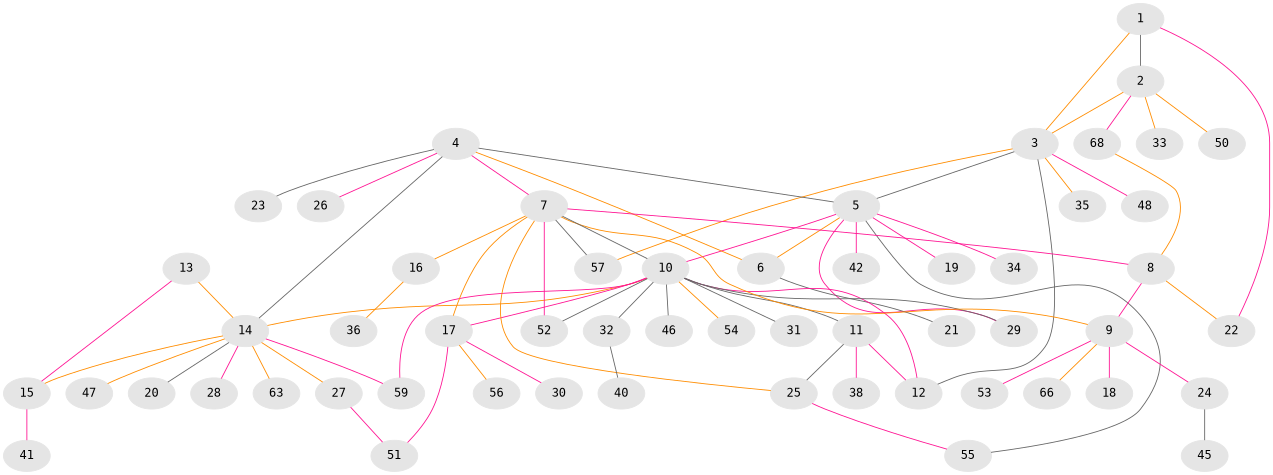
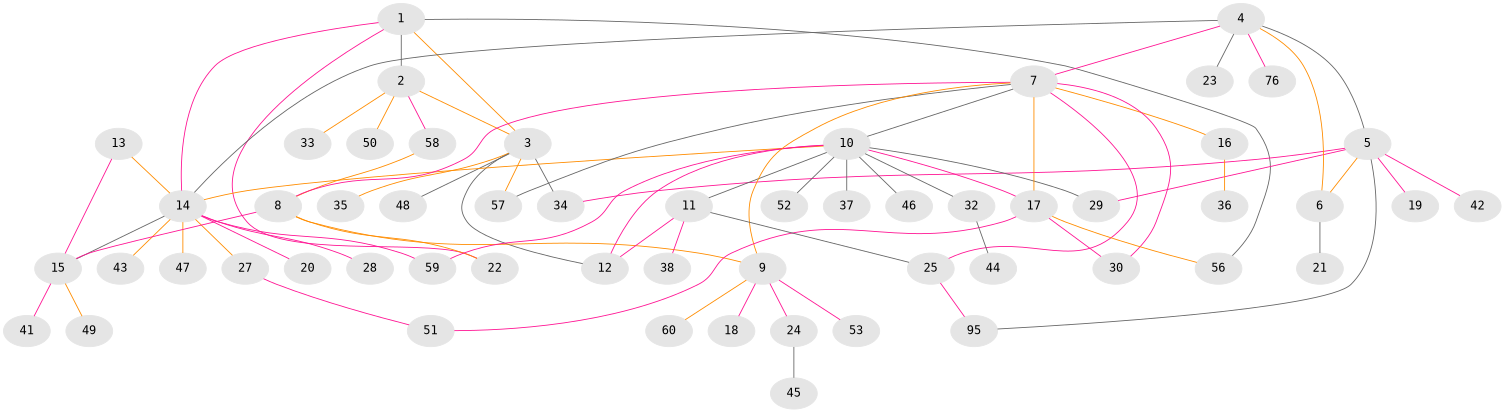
  graph {
    fontname="DejaVu Sans Mono"
    node [color=gray90 fontname="DejaVu Sans Mono" style=filled]
    edge [color=deeppink fontname="DejaVu Sans Mono"]
    1
    2
    3
    14
    22
    56
    33
    50
-   58 [label=68]
+   58
    5
    12
    35
    48
    57
    15
    59
    20
    27
    28
-   43 [label=63]
+   43
    47
    8
    9
    6
    10
    19
    29
    34
    42
-   55
+   55 [label=95]
    4
    7
    23
-   26
+   26 [label=76]
    21
    16
    17
    25
    52
    11
-   31
+   31 [label=37]
    32
    46
-   54
    18
    24
    53
-   60 [label=66]
+   60
    36
    30
    51
    41
+   49
    45
    38
-   40
+   40 [label=44]
    13
    1 -- 2 [color=gray40]
    1 -- 3 [color=darkorange]
+   1 -- 14
    1 -- 22
+   1 -- 56 [color=gray40]
    2 -- 3 [color=darkorange]
    2 -- 33 [color=darkorange]
    2 -- 50 [color=darkorange]
    2 -- 58
-   3 -- 5 [color=gray40]
+   3 -- 34 [color=gray40]
    3 -- 12 [color=gray40]
    3 -- 35 [color=darkorange]
-   3 -- 48
+   3 -- 48 [color=gray40]
    3 -- 57 [color=darkorange]
-   14 -- 15 [color=darkorange]
+   14 -- 15 [color=gray40]
    14 -- 59
-   14 -- 20 [color=gray40]
+   14 -- 20
    14 -- 27 [color=darkorange]
    14 -- 28
    14 -- 43 [color=darkorange]
    14 -- 47 [color=darkorange]
    58 -- 8 [color=darkorange]
    5 -- 6 [color=darkorange]
-   5 -- 10
    5 -- 19
    5 -- 29
    5 -- 34
    5 -- 42
    5 -- 55 [color=gray40]
    15 -- 41
+   15 -- 49 [color=darkorange]
    27 -- 51
    8 -- 22 [color=darkorange]
-   8 -- 9
+   8 -- 15
+   8 -- 9 [color=darkorange]
    9 -- 18
    9 -- 24
    9 -- 53
    9 -- 60 [color=darkorange]
    6 -- 21 [color=gray40]
    10 -- 14 [color=darkorange]
    10 -- 12
    10 -- 59
    10 -- 29 [color=gray40]
    10 -- 17
    10 -- 52 [color=gray40]
    10 -- 11 [color=gray40]
    10 -- 31 [color=gray40]
    10 -- 32 [color=gray40]
    10 -- 46 [color=gray40]
-   10 -- 54 [color=darkorange]
    4 -- 14 [color=gray40]
    4 -- 5 [color=gray40]
    4 -- 6 [color=darkorange]
    4 -- 7
    4 -- 23 [color=gray40]
    4 -- 26
    7 -- 57 [color=gray40]
    7 -- 8
    7 -- 9 [color=darkorange]
    7 -- 10 [color=gray40]
    7 -- 16 [color=darkorange]
    7 -- 17 [color=darkorange]
-   7 -- 25 [color=darkorange]
-   7 -- 52
+   7 -- 25
+   7 -- 30
    16 -- 36 [color=darkorange]
    17 -- 56 [color=darkorange]
    17 -- 30
    17 -- 51
    25 -- 55
    11 -- 12
    11 -- 25 [color=gray40]
    11 -- 38
    32 -- 40 [color=gray40]
    24 -- 45 [color=gray40]
    13 -- 14 [color=darkorange]
    13 -- 15
  }
